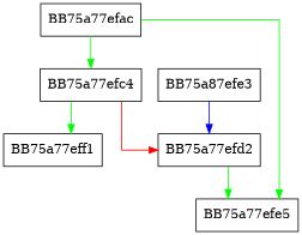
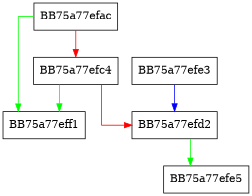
  digraph {
    splines=ortho
    node [shape=box]
    edge [color=green]
    n1 [label=BB75a77eff1]
    BB75a77efac
    BB75a77efc4
    BB75a77efd2
    BB75a77efe5
-   BB75a77efe3 [label=BB75a87efe3]
-   BB75a77efac -> BB75a77efe5
-   BB75a77efac -> BB75a77efc4
+   BB75a77efe3
+   BB75a77efac -> n1
+   BB75a77efac -> BB75a77efc4 [color=red]
    BB75a77efc4 -> n1
    BB75a77efc4 -> BB75a77efd2 [color=red]
    BB75a77efd2 -> BB75a77efe5
    BB75a77efe3 -> BB75a77efd2 [color=blue]
  }
